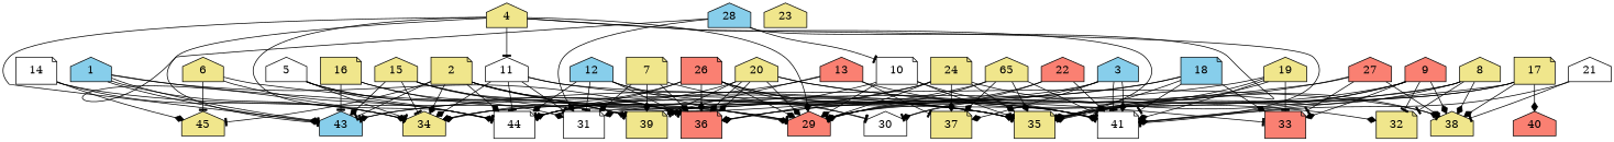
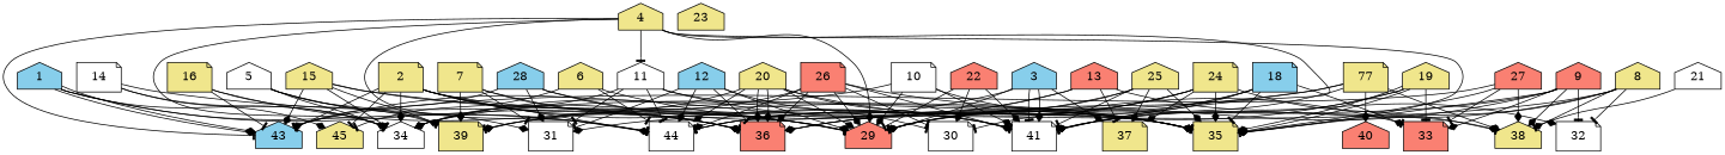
  digraph {
    node [alpha=0.11 fillcolor=khaki shape=house style=filled]
    edge [arrowhead=diamond]
    1 [alpha=0.16 expect_size=36374528 fillcolor=skyblue]
-   34 [alpha=0.00 expect_size=7853056]
+   34 [alpha=0.00 expect_size=7853056 fillcolor=white]
    36 [expect_size=7871488 fillcolor=salmon shape=note]
    43 [alpha=0.12 expect_size=20817920 fillcolor=skyblue]
    44 [alpha=0.04 expect_size=47858688 fillcolor=white shape=note]
    2 [alpha=0.15 expect_size=37615616 shape=note]
    29 [expect_size=39938048 fillcolor=salmon]
    35 [alpha=0.06 expect_size=29195264 shape=note]
    41 [alpha=0.03 expect_size=24446976 fillcolor=white shape=note]
    45 [alpha=0.18 expect_size=48168960]
    3 [alpha=0.20 expect_size=50332672 fillcolor=skyblue]
    37 [alpha=0.07 expect_size=11864064 shape=note]
    4 [alpha=0.02 expect_size=10882048]
    11 [alpha=0.17 expect_size=17133568 fillcolor=white]
    31 [alpha=0.00 expect_size=34477056 fillcolor=white shape=note]
    5 [alpha=0.02 expect_size=23640064 fillcolor=white]
    39 [expect_size=37018624 shape=note]
    6 [alpha=0.12 expect_size=26040320]
    7 [alpha=0.04 expect_size=44329984 shape=note]
    8 [alpha=0.05 expect_size=17938432]
-   32 [alpha=0.18 expect_size=12265472 shape=note]
+   32 [alpha=0.18 expect_size=12265472 fillcolor=white shape=note]
    38 [alpha=0.19 expect_size=33077248]
    9 [alpha=0.19 expect_size=45315072 fillcolor=salmon]
    33 [expect_size=19818496 fillcolor=salmon shape=note]
    10 [alpha=0.07 expect_size=10753024 fillcolor=white shape=note]
    12 [alpha=0.18 expect_size=6819840 fillcolor=skyblue]
-   30 [alpha=0.03 expect_size=6892544 fillcolor=white]
+   30 [alpha=0.03 expect_size=6892544 fillcolor=white shape=note]
    13 [alpha=0.04 expect_size=42205184 fillcolor=salmon]
    14 [alpha=0.16 expect_size=41327616 fillcolor=white shape=note]
    15 [alpha=0.09 expect_size=45973504]
    16 [alpha=0.06 expect_size=50621440 shape=note]
-   17 [alpha=0.06 expect_size=31397888 shape=note]
+   17 [alpha=0.06 expect_size=31397888 shape=note label=77]
    40 [alpha=0.03 expect_size=16576512 fillcolor=salmon]
    18 [expect_size=41773056 fillcolor=skyblue shape=note]
    19 [alpha=0.06 expect_size=6303744]
    20 [alpha=0.12 expect_size=52067328]
    21 [expect_size=21922816 fillcolor=white]
    22 [alpha=0.03 expect_size=15668224 fillcolor=salmon]
    23 [alpha=0.15 expect_size=10391552]
    24 [alpha=0.09 expect_size=19986432 shape=note]
-   25 [expect_size=11484160 label=65]
+   25 [expect_size=11484160]
    26 [alpha=0.02 expect_size=32311296 fillcolor=salmon shape=note]
    27 [alpha=0.09 expect_size=46809088 fillcolor=salmon]
    28 [alpha=0.02 expect_size=14666752 fillcolor=skyblue]
    1 -> 34
    1 -> 36 [arrowhead=tee]
    1 -> 43
    1 -> 43
    1 -> 44 [arrowhead=tee]
    2 -> 34
    2 -> 36 [arrowhead=tee]
    2 -> 43 [arrowhead=tee]
    2 -> 44
    2 -> 29 [arrowhead=tee]
    2 -> 35
    2 -> 41
    2 -> 45 [arrowhead=tee]
    3 -> 34
    3 -> 29
    3 -> 41 [arrowhead=tee]
    3 -> 41
    3 -> 37
    4 -> 34 [arrowhead=tee]
    4 -> 43 [arrowhead=tee]
    4 -> 44
    4 -> 29
    4 -> 35
    4 -> 41 [arrowhead=tee]
    4 -> 11 [arrowhead=tee]
    11 -> 34
    11 -> 44 [arrowhead=tee]
    11 -> 35 [arrowhead=tee]
    11 -> 31 [arrowhead=tee]
    11 -> 38
    5 -> 34 [arrowhead=tee]
    5 -> 44 [arrowhead=tee]
    5 -> 31
    5 -> 39 [arrowhead=tee]
    6 -> 44 [arrowhead=tee]
    6 -> 35
    6 -> 45 [arrowhead=tee]
    7 -> 36
    7 -> 41 [arrowhead=tee]
-   7 -> 31
+   7 -> 31 [arrowhead=tee]
    7 -> 39
    8 -> 35 [arrowhead=tee]
    8 -> 41
    8 -> 31
    8 -> 32 [arrowhead=tee]
    8 -> 38
    9 -> 34
    9 -> 29
    9 -> 35
    9 -> 32 [arrowhead=tee]
    9 -> 38
    9 -> 33
    10 -> 43
    10 -> 29
    10 -> 35
    10 -> 41
    12 -> 36 [arrowhead=tee]
    12 -> 44
    12 -> 29
    12 -> 31 [arrowhead=tee]
    12 -> 30 [arrowhead=tee]
    13 -> 44 [arrowhead=tee]
    13 -> 37 [arrowhead=tee]
    13 -> 39 [arrowhead=tee]
    13 -> 32
    14 -> 34
    14 -> 29 [arrowhead=tee]
    14 -> 45
    15 -> 34 [arrowhead=tee]
    15 -> 36
    15 -> 43
    15 -> 35 [arrowhead=tee]
    15 -> 39 [arrowhead=tee]
    16 -> 43 [arrowhead=tee]
    16 -> 29 [arrowhead=tee]
    16 -> 39
    17 -> 29 [arrowhead=tee]
    17 -> 41
    17 -> 39
    17 -> 38
    17 -> 40
    18 -> 36
    18 -> 35 [arrowhead=tee]
    18 -> 41 [arrowhead=tee]
    18 -> 33
    18 -> 30 [arrowhead=tee]
    19 -> 36
    19 -> 35
    19 -> 35
    19 -> 41
    19 -> 33 [arrowhead=tee]
    20 -> 36
    20 -> 36
    20 -> 44
    20 -> 29
    20 -> 41 [arrowhead=tee]
    20 -> 39
    20 -> 33 [arrowhead=tee]
-   21 -> 41 [arrowhead=tee]
    21 -> 38 [arrowhead=tee]
    22 -> 29 [arrowhead=tee]
    22 -> 41
    22 -> 30
    24 -> 36
    24 -> 44 [arrowhead=tee]
    24 -> 29 [arrowhead=tee]
    24 -> 35
    24 -> 37
    24 -> 38 [arrowhead=tee]
    25 -> 44 [arrowhead=tee]
    25 -> 29
    25 -> 35
    25 -> 41 [arrowhead=tee]
    25 -> 37
    26 -> 34
    26 -> 36
    26 -> 44
    26 -> 29
    26 -> 35 [arrowhead=tee]
    26 -> 41
    26 -> 30 [arrowhead=tee]
    27 -> 43 [arrowhead=tee]
    27 -> 35
    27 -> 38
    27 -> 33 [arrowhead=tee]
    28 -> 43 [arrowhead=tee]
-   28 -> 10 [arrowhead=tee]
+   28 -> 29 [arrowhead=tee]
    28 -> 35
    28 -> 31
  }
